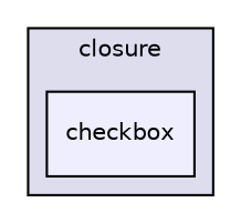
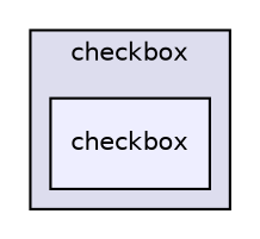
  digraph {
    compound=true
    rankdir=LR
    n1 [fillcolor="#eeeeff" fontname=Helvetica fontsize=10 label=checkbox pencolor=black shape=box style=filled]
    subgraph cluster_1 {
      bgcolor="#ddddee"
      fontname=Helvetica
      fontsize=10
-     label=closure
+     label=checkbox
      pencolor=black
      n1
    }
  }
